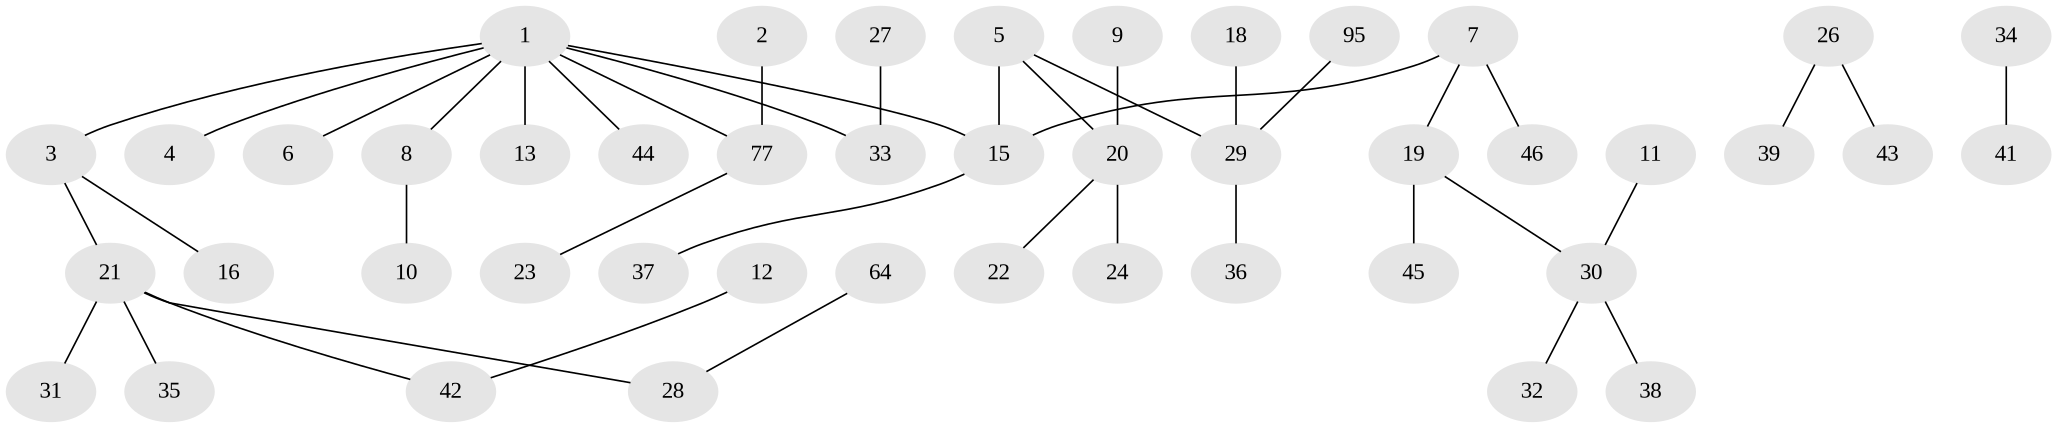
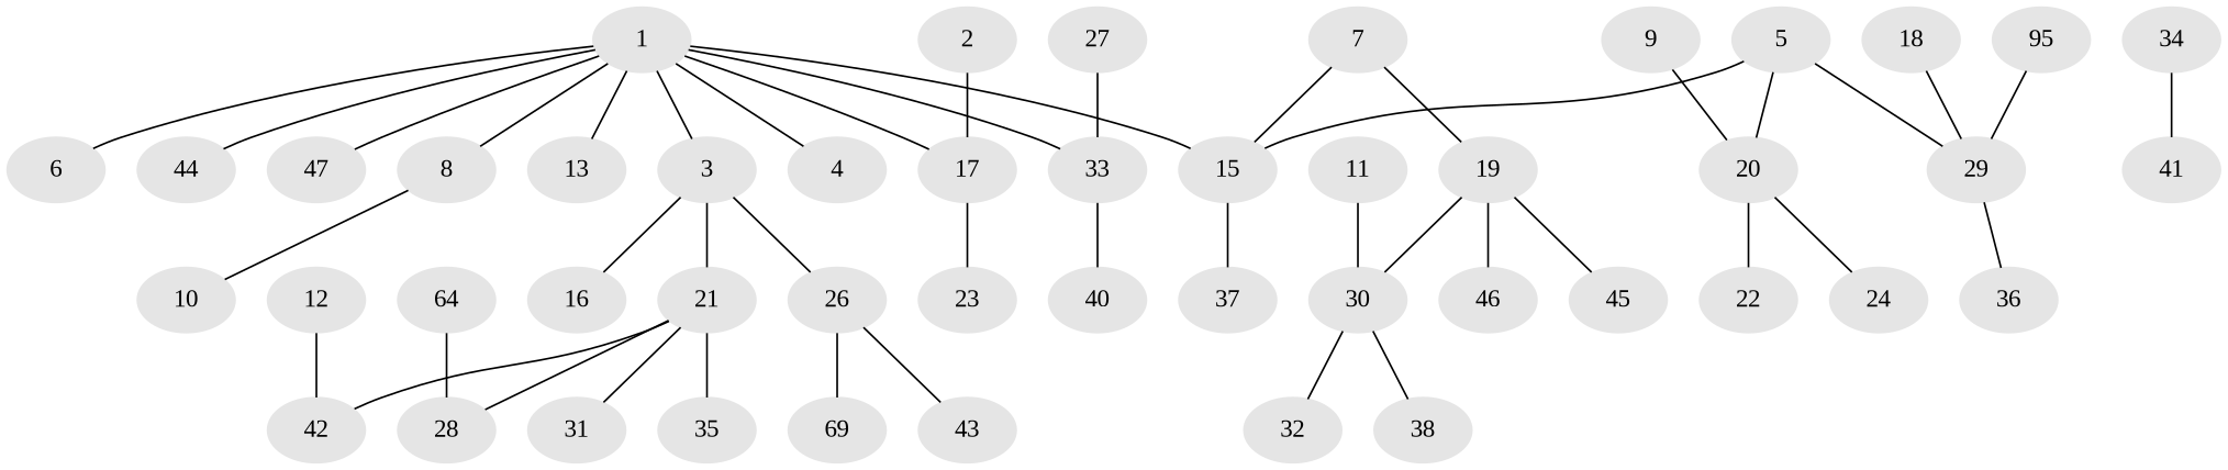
  graph {
    fontname="Liberation Serif"
    node [color=gray90 fontname="Liberation Serif" style=filled]
    edge [fontname="Liberation Serif" weight=1.0]
    1
    3
    4
    6
    8
    13
    15
-   17 [label=77]
+   17
    33
    44
+   47
    16
    21
    26
    10
    37
    23
+   40
    2
    42
    28
    31
    35
-   39
+   39 [label=69]
    43
    5
    20
    29
    22
    24
    36
    7
    19
    30
    45
    46
    9
    11
    32
    38
    12
    n42 [label=64]
    34
    41
    18
    n46 [label=95]
    27
    1 -- 3
    1 -- 4
    1 -- 6
    1 -- 8
    1 -- 13
    1 -- 15
    1 -- 17
    1 -- 33
    1 -- 44
+   1 -- 47
    3 -- 16
    3 -- 21
+   3 -- 26
    8 -- 10
    15 -- 37
    17 -- 23
+   33 -- 40
    21 -- 42
    21 -- 28
    21 -- 31
    21 -- 35
    26 -- 39
    26 -- 43
    2 -- 17
    5 -- 15
    5 -- 20
    5 -- 29
    20 -- 22
    20 -- 24
    29 -- 36
    7 -- 15
    7 -- 19
    19 -- 30
    19 -- 45
-   7 -- 46
+   19 -- 46
    30 -- 32
    30 -- 38
    9 -- 20
    11 -- 30
    12 -- 42
    n42 -- 28
    34 -- 41
    18 -- 29
    n46 -- 29
    27 -- 33
  }
